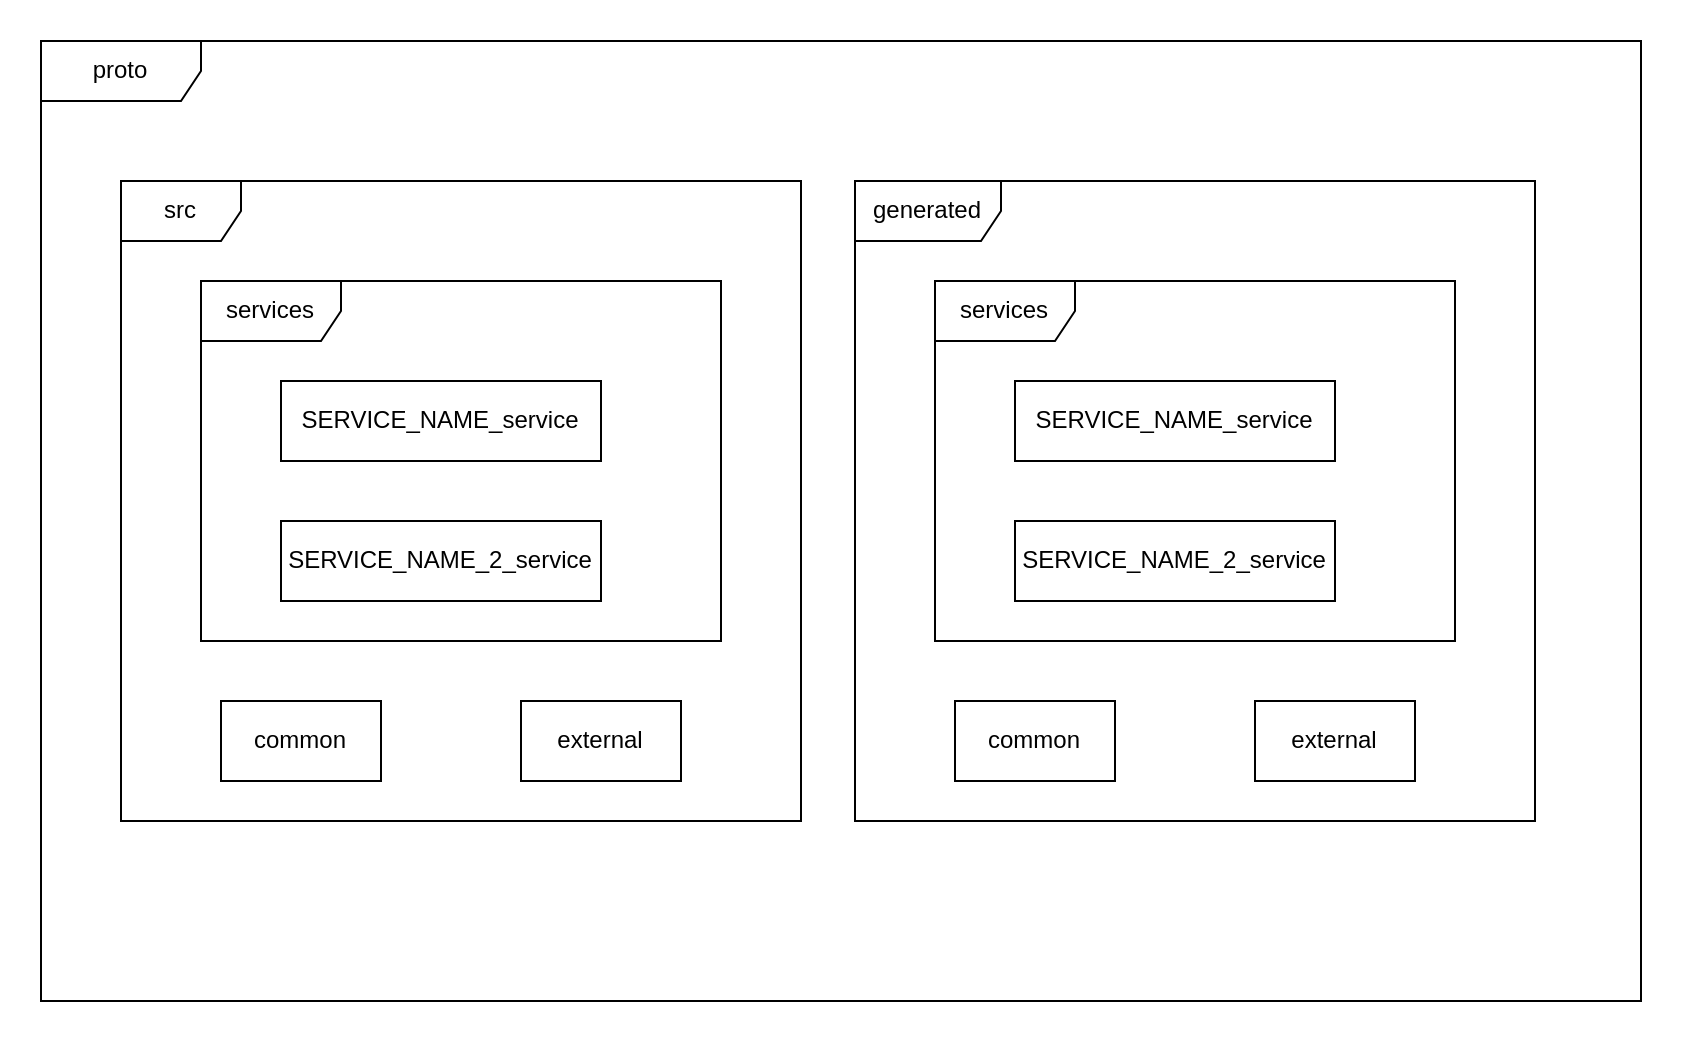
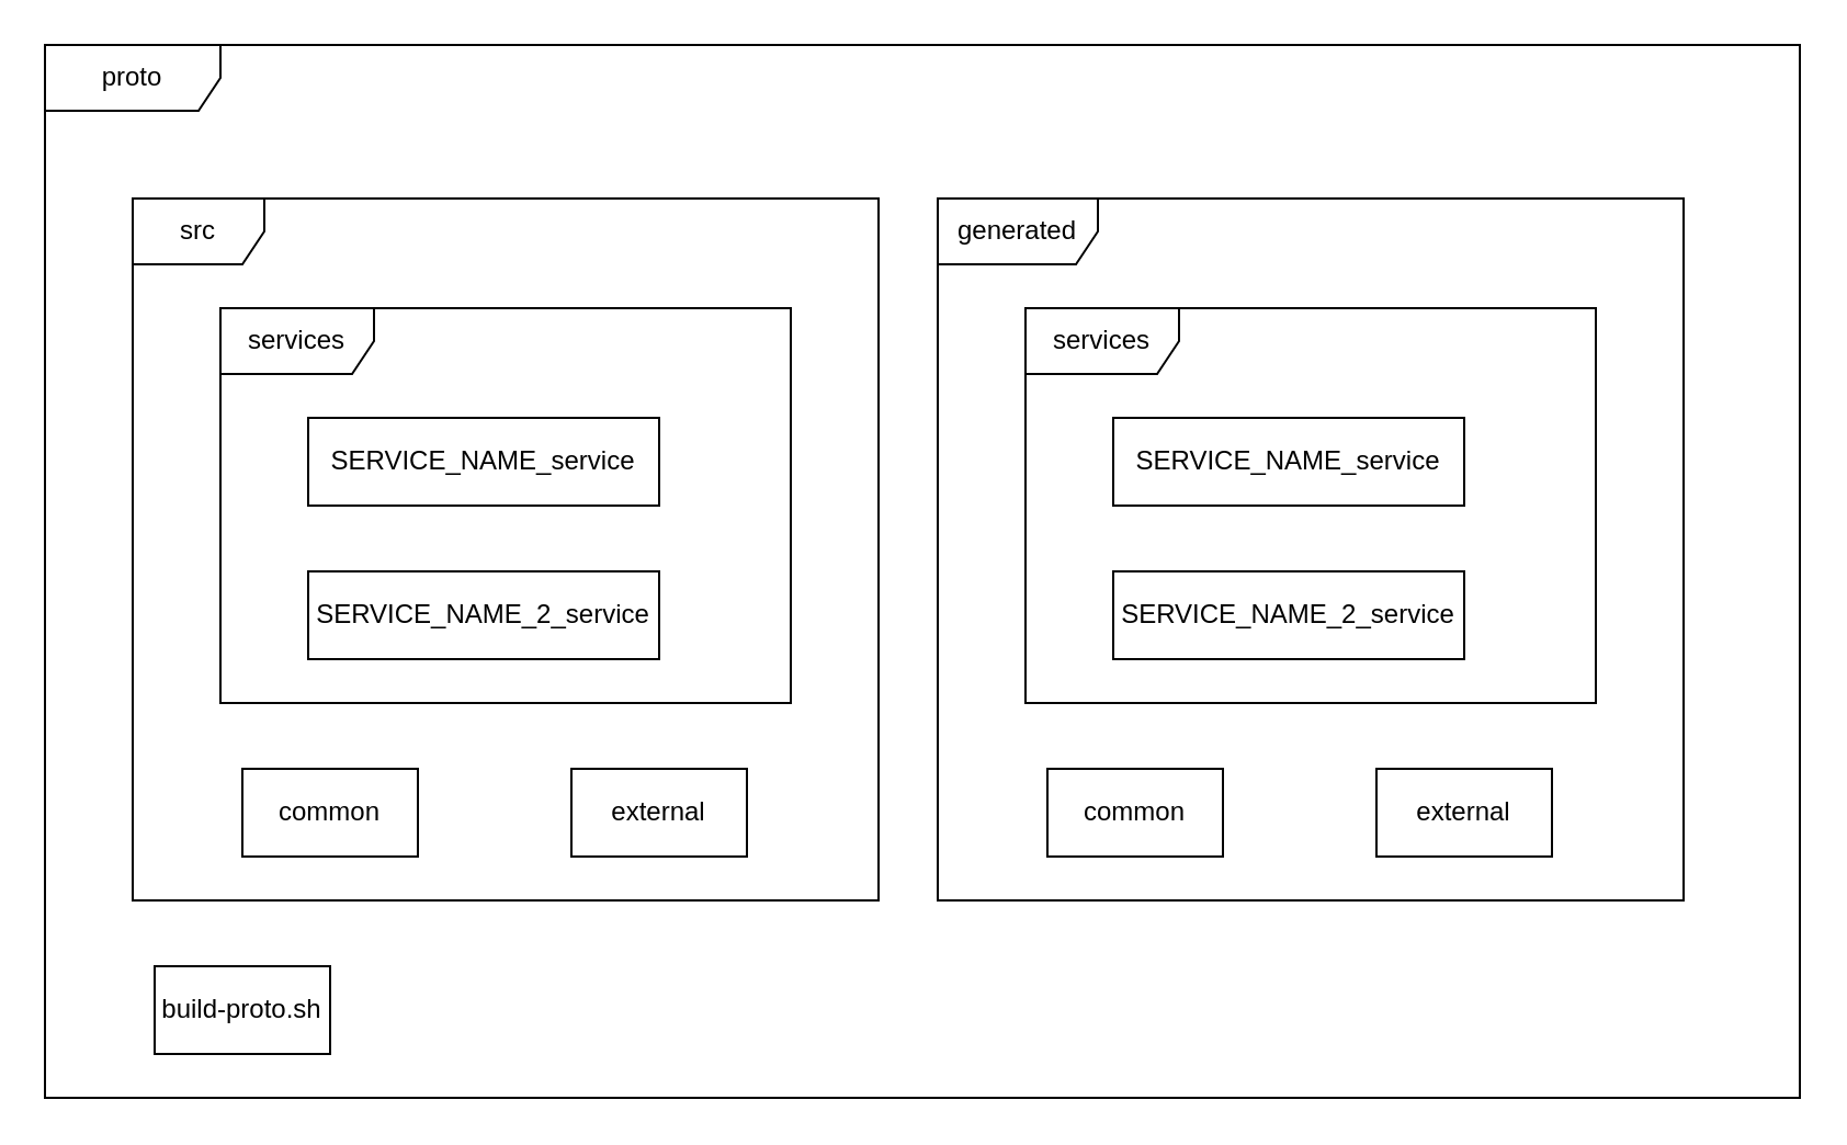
  <mxCell id="0" />
  <mxCell id="1" parent="0" />
  <mxCell id="2" value="proto" style="shape=umlFrame;whiteSpace=wrap;html=1;pointerEvents=0;recursiveResize=0;container=1;collapsible=0;width=80;height=30;" vertex="1" parent="1"><mxGeometry x="20" y="20" width="800" height="480" as="geometry" /></mxCell>
  <mxCell id="3" value="src" style="shape=umlFrame;whiteSpace=wrap;html=1;pointerEvents=0;recursiveResize=0;container=1;collapsible=0;width=60;height=30;" vertex="1" parent="2"><mxGeometry x="40" y="70" width="340" height="320" as="geometry" /></mxCell>
  <mxCell id="4" value="services" style="shape=umlFrame;whiteSpace=wrap;html=1;pointerEvents=0;recursiveResize=0;container=1;collapsible=0;width=70;height=30;" vertex="1" parent="3"><mxGeometry x="40" y="50" width="260" height="180" as="geometry" /></mxCell>
  <mxCell id="5" value="SERVICE_NAME_service" style="rounded=0;whiteSpace=wrap;html=1;" vertex="1" parent="4"><mxGeometry x="40" y="50" width="160" height="40" as="geometry" /></mxCell>
  <mxCell id="6" value="SERVICE_NAME_2_service" style="rounded=0;whiteSpace=wrap;html=1;" vertex="1" parent="4"><mxGeometry x="40" y="120" width="160" height="40" as="geometry" /></mxCell>
  <mxCell id="7" value="common" style="rounded=0;whiteSpace=wrap;html=1;" vertex="1" parent="3"><mxGeometry x="50" y="260" width="80" height="40" as="geometry" /></mxCell>
  <mxCell id="8" value="external" style="rounded=0;whiteSpace=wrap;html=1;" vertex="1" parent="3"><mxGeometry x="200" y="260" width="80" height="40" as="geometry" /></mxCell>
  <mxCell id="9" value="generated" style="shape=umlFrame;whiteSpace=wrap;html=1;pointerEvents=0;recursiveResize=0;container=1;collapsible=0;width=73;height=30;" vertex="1" parent="2"><mxGeometry x="407" y="70" width="340" height="320" as="geometry" /></mxCell>
  <mxCell id="10" value="services" style="shape=umlFrame;whiteSpace=wrap;html=1;pointerEvents=0;recursiveResize=0;container=1;collapsible=0;width=70;height=30;" vertex="1" parent="9"><mxGeometry x="40" y="50" width="260" height="180" as="geometry" /></mxCell>
  <mxCell id="11" value="SERVICE_NAME_service" style="rounded=0;whiteSpace=wrap;html=1;" vertex="1" parent="10"><mxGeometry x="40" y="50" width="160" height="40" as="geometry" /></mxCell>
  <mxCell id="12" value="SERVICE_NAME_2_service" style="rounded=0;whiteSpace=wrap;html=1;" vertex="1" parent="10"><mxGeometry x="40" y="120" width="160" height="40" as="geometry" /></mxCell>
  <mxCell id="13" value="common" style="rounded=0;whiteSpace=wrap;html=1;" vertex="1" parent="9"><mxGeometry x="50" y="260" width="80" height="40" as="geometry" /></mxCell>
  <mxCell id="14" value="external" style="rounded=0;whiteSpace=wrap;html=1;" vertex="1" parent="9"><mxGeometry x="200" y="260" width="80" height="40" as="geometry" /></mxCell>
+ <mxCell id="15" value="build-proto.sh" style="rounded=0;whiteSpace=wrap;html=1;" vertex="1" parent="2"><mxGeometry x="50" y="420" width="80" height="40" as="geometry" /></mxCell>
